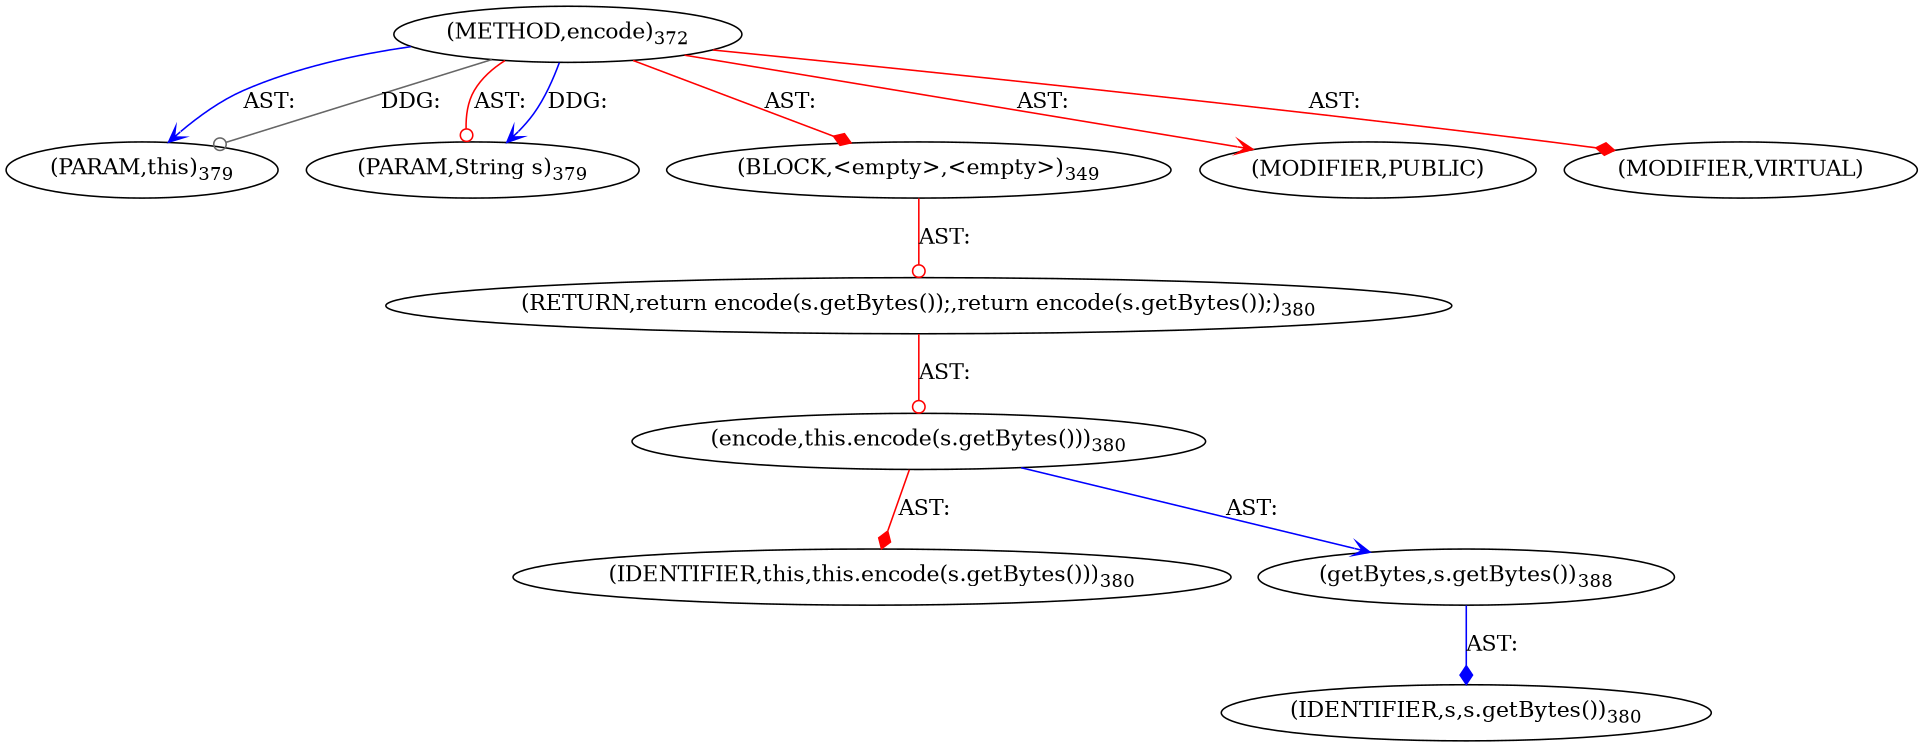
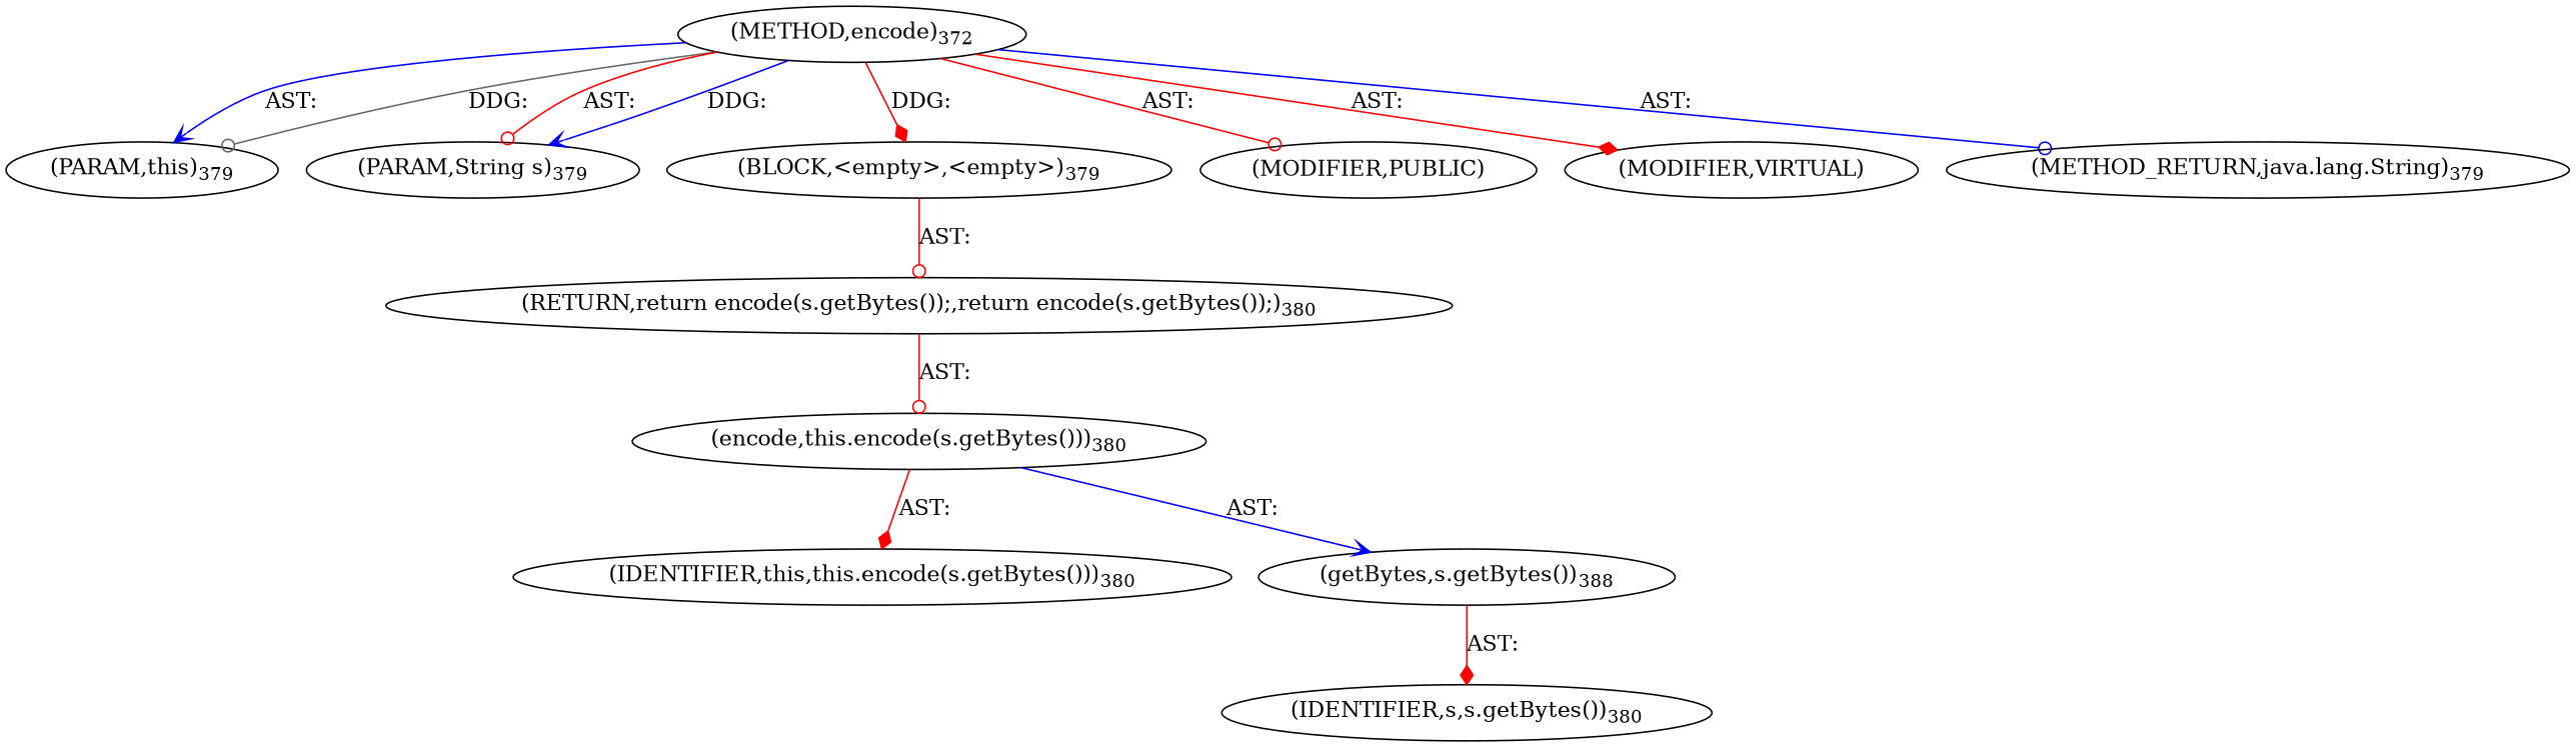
  digraph {
    edge [arrowhead=odot color=red]
    n1 [label=<(METHOD,encode)<SUB>372</SUB>>]
    n2 [label=<(PARAM,this)<SUB>379</SUB>>]
    n3 [label=<(PARAM,String s)<SUB>379</SUB>>]
-   n4 [label=<(BLOCK,&lt;empty&gt;,&lt;empty&gt;)<SUB>349</SUB>>]
+   n4 [label=<(BLOCK,&lt;empty&gt;,&lt;empty&gt;)<SUB>379</SUB>>]
    n5 [label=<(MODIFIER,PUBLIC)>]
    n6 [label=<(MODIFIER,VIRTUAL)>]
+   n7 [label=<(METHOD_RETURN,java.lang.String)<SUB>379</SUB>>]
    n8 [label=<(RETURN,return encode(s.getBytes());,return encode(s.getBytes());)<SUB>380</SUB>>]
    n9 [label=<(encode,this.encode(s.getBytes()))<SUB>380</SUB>>]
    n10 [label=<(IDENTIFIER,this,this.encode(s.getBytes()))<SUB>380</SUB>>]
    n11 [label=<(getBytes,s.getBytes())<SUB>388</SUB>>]
    n12 [label=<(IDENTIFIER,s,s.getBytes())<SUB>380</SUB>>]
    n1 -> n2 [arrowhead=vee color=blue label="AST: "]
    n1 -> n2 [color=gray40 label="DDG: "]
    n1 -> n3 [label="AST: "]
    n1 -> n3 [arrowhead=vee color=blue label="DDG: "]
-   n1 -> n4 [arrowhead=diamond label="AST: "]
-   n1 -> n5 [arrowhead=vee label="AST: "]
+   n1 -> n4 [arrowhead=diamond label="DDG: "]
+   n1 -> n5 [label="AST: "]
    n1 -> n6 [arrowhead=diamond label="AST: "]
+   n1 -> n7 [color=blue label="AST: "]
    n4 -> n8 [label="AST: "]
    n8 -> n9 [label="AST: "]
    n9 -> n10 [arrowhead=diamond label="AST: "]
    n9 -> n11 [arrowhead=vee color=blue label="AST: "]
-   n11 -> n12 [arrowhead=diamond color=blue label="AST: "]
+   n11 -> n12 [arrowhead=diamond label="AST: "]
  }
